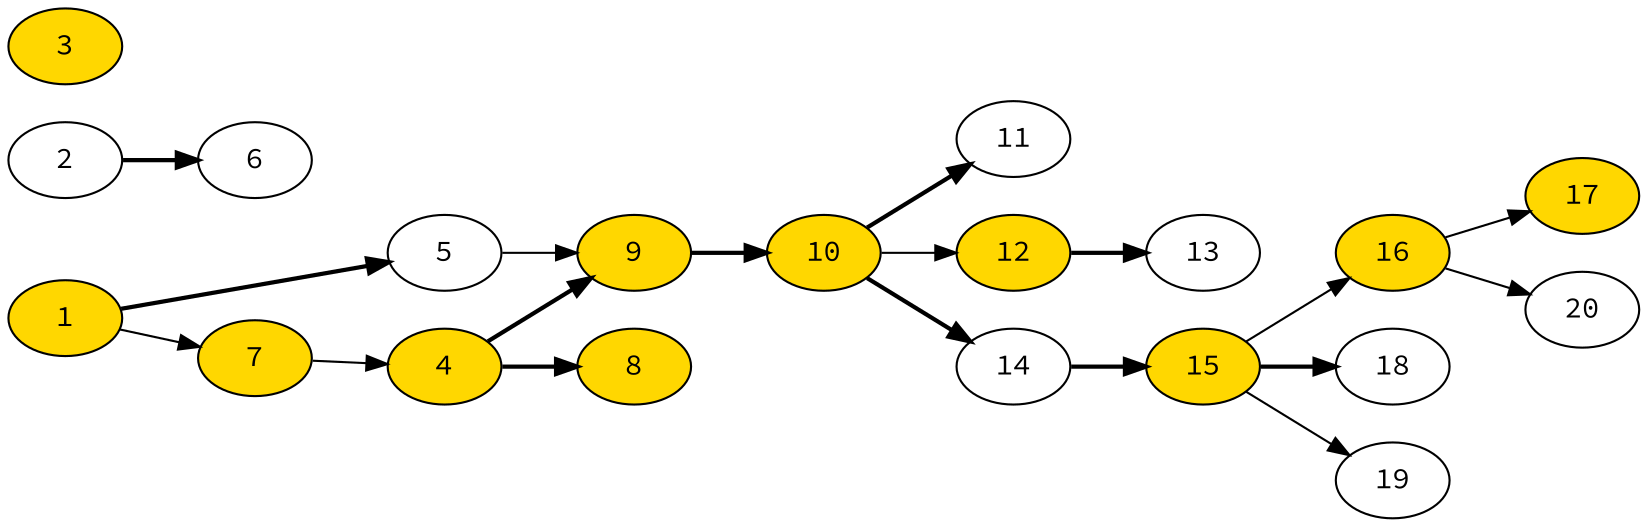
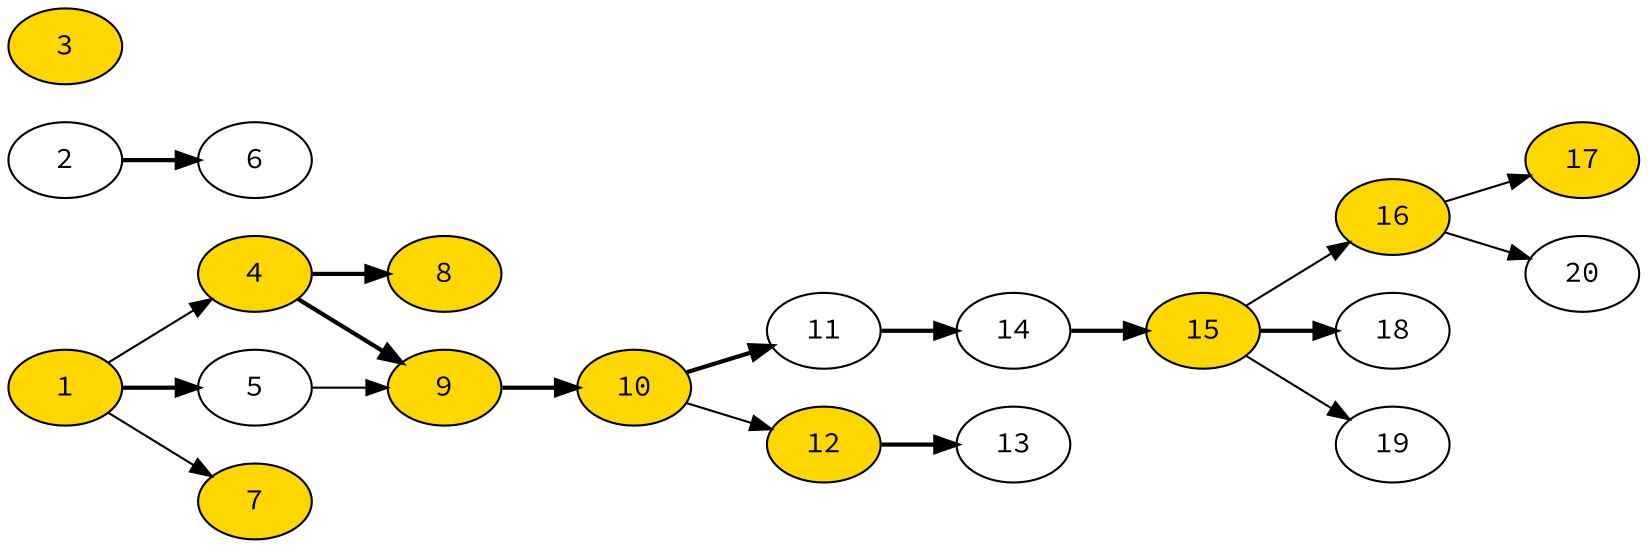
  digraph {
    fontname="Source Code Pro"
    rankdir=LR
    node [alpha=0.11 fillcolor=gold fontname="Source Code Pro" style=filled]
    edge [fontname="Source Code Pro" style=bold]
    1 [alpha=0.02 expect_size=15092736]
    4 [alpha=0.03 expect_size=5577728]
    5 [alpha=0.08 expect_size=23278592 fillcolor=white]
    7 [alpha=0.17 expect_size=7206912]
    8 [alpha=0.07 expect_size=50484224]
    9 [alpha=0.08 expect_size=46944256]
    10 [expect_size=22392832]
    2 [alpha=0.13 expect_size=14721024 fillcolor=white]
    6 [alpha=0.01 expect_size=45470720 fillcolor=white]
    3 [alpha=0.16 expect_size=8476672]
    11 [alpha=0.09 expect_size=21907456 fillcolor=white]
    12 [expect_size=26384384]
    14 [alpha=0.06 expect_size=48673792 fillcolor=white]
    13 [alpha=0.10 expect_size=10426368 fillcolor=white]
    15 [expect_size=8419328]
    16 [expect_size=26802176]
    18 [alpha=0.07 expect_size=22632448 fillcolor=white]
    19 [alpha=0.01 expect_size=39913472 fillcolor=white]
    17 [alpha=0.01 expect_size=30255104]
    20 [alpha=0.04 expect_size=10672128 fillcolor=white]
-   7 -> 4 [style=solid]
+   1 -> 4 [style=solid]
    1 -> 5
    1 -> 7 [style=solid]
    4 -> 8
    4 -> 9
    5 -> 9 [style=solid]
    9 -> 10
    10 -> 11
    10 -> 12 [style=solid]
    2 -> 6
-   10 -> 14
+   11 -> 14
    12 -> 13
    14 -> 15
    15 -> 16 [style=solid]
    15 -> 18
    15 -> 19 [style=solid]
    16 -> 17 [style=solid]
    16 -> 20 [style=solid]
  }
